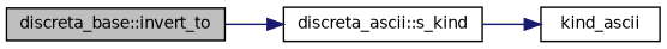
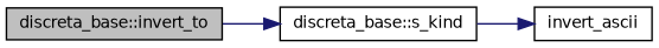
  digraph {
    rankdir=LR
    node [color=black fillcolor=white fontname=Helvetica fontsize=10 shape=record style=filled]
    edge [color=midnightblue fontname=Helvetica fontsize=10 labelfontname=Helvetica labelfontsize=10 style=solid]
    n1 [fillcolor=grey75 fontcolor=black height=0.2 label="discreta_base::invert_to" width=0.4]
-   n2 [height=0.2 label="discreta_ascii::s_kind" width=0.4]
-   n3 [height=0.2 label=kind_ascii width=0.4]
+   n2 [height=0.2 label="discreta_base::s_kind" width=0.4]
+   n3 [height=0.2 label=invert_ascii width=0.4]
    n1 -> n2
    n2 -> n3
  }
